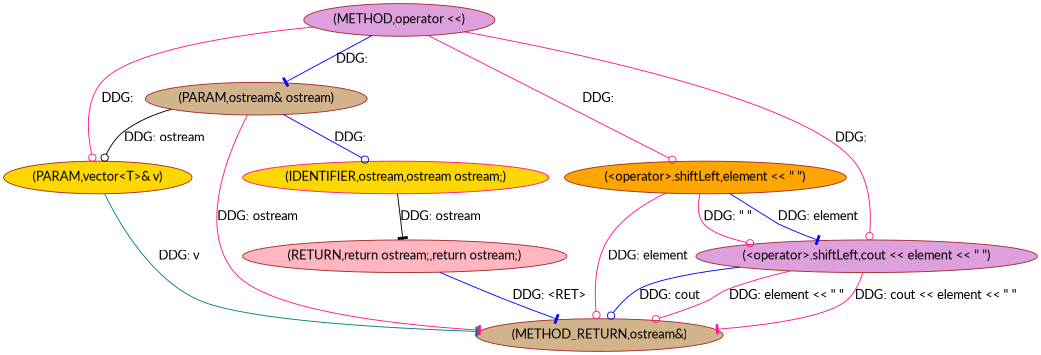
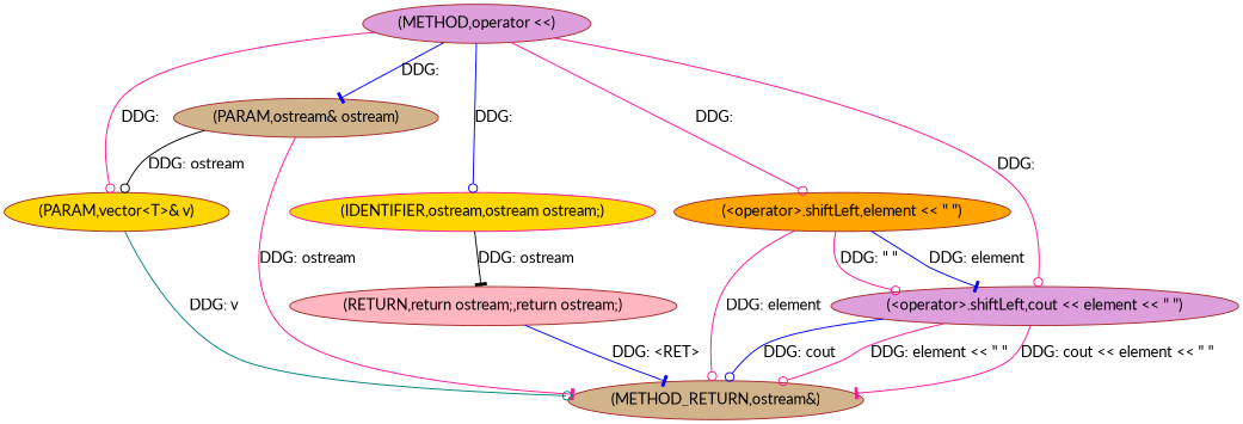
  digraph {
    fontname=Lato
    node [color=brown fillcolor=plum fontname=Lato style=filled]
    edge [arrowhead=odot color=deeppink fontname=Lato]
    n1 [label="(METHOD,operator <<)"]
    n2 [fillcolor=tan label="(PARAM,ostream& ostream)"]
    n3 [fillcolor=gold label="(PARAM,vector<T>& v)"]
    n4 [label="(<operator>.shiftLeft,cout << element << \" \")"]
    n5 [color=deeppink fillcolor=gold label="(IDENTIFIER,ostream,ostream ostream;)"]
    n6 [fillcolor=orange label="(<operator>.shiftLeft,element << \" \")"]
    n7 [fillcolor=tan label="(METHOD_RETURN,ostream&)"]
    n8 [fillcolor=lightpink label="(RETURN,return ostream;,return ostream;)"]
    n1 -> n2 [arrowhead=tee color=blue label="DDG: "]
    n1 -> n3 [label="DDG: "]
    n1 -> n4 [label="DDG: "]
-   n2 -> n5 [color=blue label="DDG: "]
+   n1 -> n5 [color=blue label="DDG: "]
    n1 -> n6 [label="DDG: "]
    n2 -> n3 [color=black label="DDG: ostream"]
    n2 -> n7 [arrowhead=tee label="DDG: ostream"]
-   n3 -> n7 [arrowhead=tee color=teal label="DDG: v"]
+   n3 -> n7 [color=teal label="DDG: v"]
    n4 -> n7 [label="DDG: element << \" \""]
    n4 -> n7 [arrowhead=tee label="DDG: cout << element << \" \""]
    n4 -> n7 [color=blue label="DDG: cout"]
    n5 -> n8 [arrowhead=tee color=black label="DDG: ostream"]
    n6 -> n4 [arrowhead=tee color=blue label="DDG: element"]
    n6 -> n4 [label="DDG: \" \""]
    n6 -> n7 [label="DDG: element"]
    n8 -> n7 [arrowhead=tee color=blue label="DDG: <RET>"]
  }
